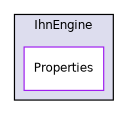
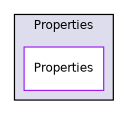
  digraph {
    compound=true
    n1 [fillcolor=white fontname=Helvetica fontsize=10 label=Properties pencolor=black shape=box style=filled color=purple]
    subgraph cluster_1 {
      bgcolor="#ddddee"
      fontname=Helvetica
      fontsize=10
-     label=IhnEngine
+     label=Properties
      pencolor=black
      n1
    }
  }
